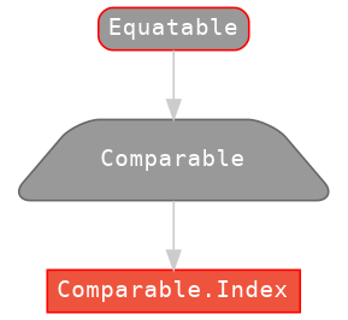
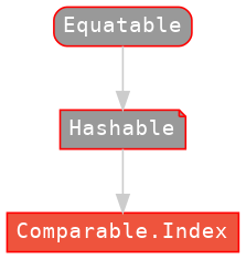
  strict digraph {
    fontname="DejaVu Sans Mono"
    node [color=red fillcolor="#999999" fontcolor=white fontname="DejaVu Sans Mono" fontsize=12 margin="0.07,0.05" shape=box style="filled,rounded"]
    edge [color="#cccccc" fontname="DejaVu Sans Mono"]
    n1 [fillcolor="#ee543d" height=0.3 label="Comparable.Index" style=filled]
-   Comparable [color=gray40 height=0.3 shape=trapezium]
    Equatable [height=0.3]
+   Hashable [height=0.3 shape=note]
    subgraph sub_1 {
      rank=max
      n1
    }
-   Comparable -> n1
-   Equatable -> Comparable
+   Equatable -> Hashable
+   Hashable -> n1
  }
